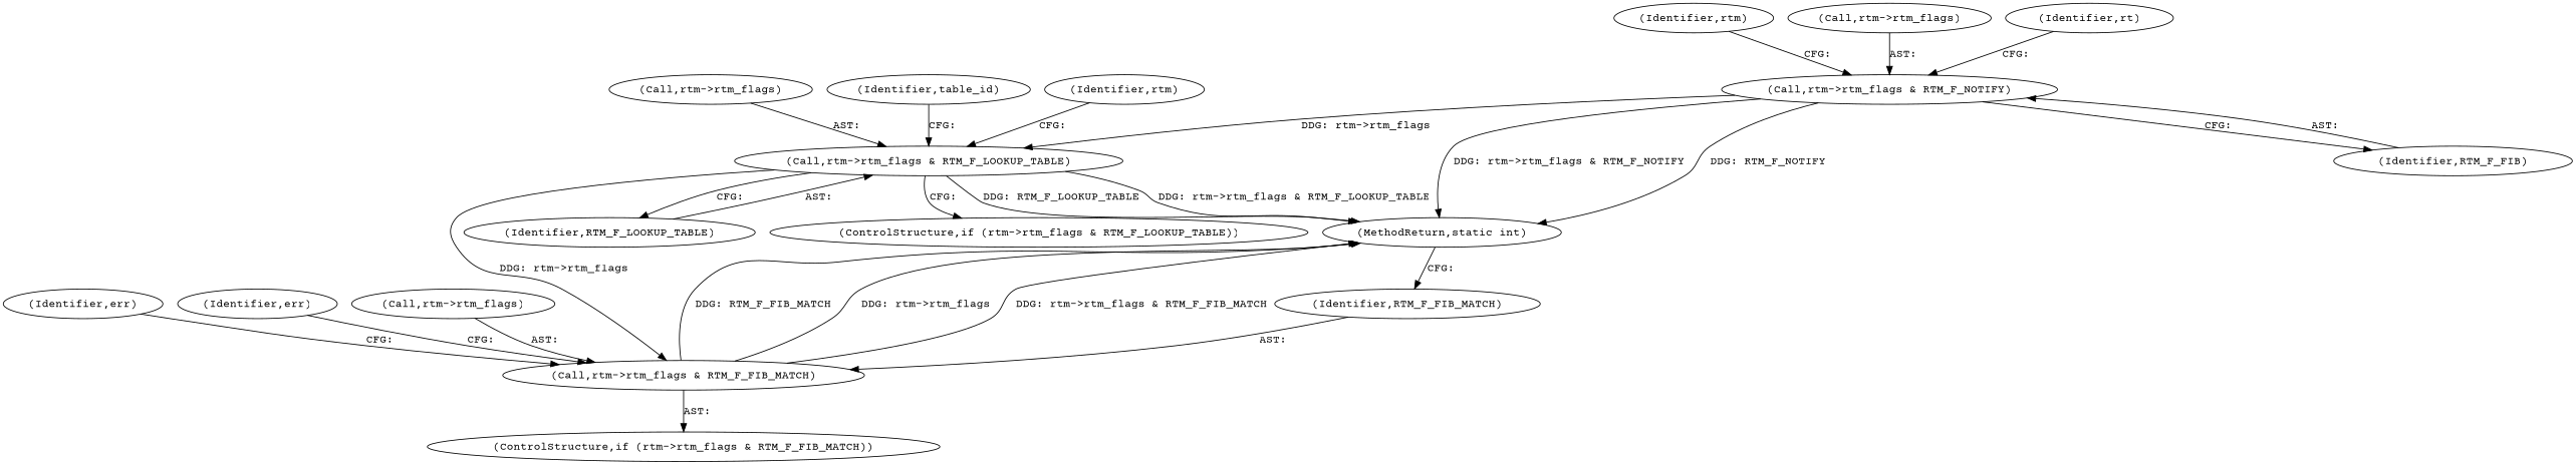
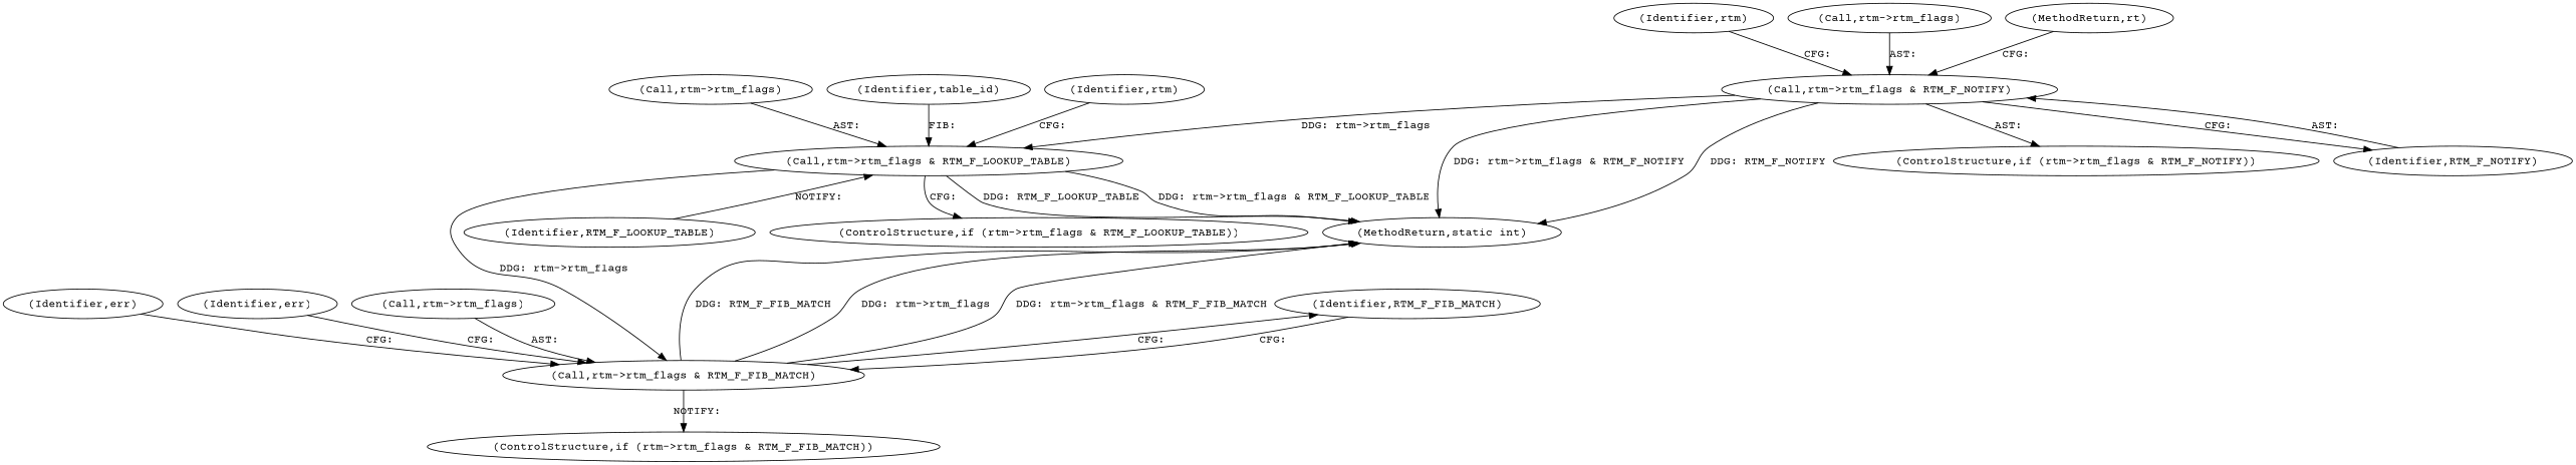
  digraph {
    fontname="Courier Prime"
    node [fontname="Courier Prime"]
    edge [fontname="Courier Prime"]
    n1 [label="(Call,rtm->rtm_flags & RTM_F_NOTIFY)"]
    n2 [label="(Call,rtm->rtm_flags & RTM_F_LOOKUP_TABLE)"]
-   n3 [label="(Identifier,RTM_F_FIB)"]
+   n3 [label="(Identifier,RTM_F_NOTIFY)"]
    n4 [label="(MethodReturn,static int)"]
+   n5 [label="(ControlStructure,if (rtm->rtm_flags & RTM_F_NOTIFY))"]
    n6 [label="(Call,rtm->rtm_flags & RTM_F_FIB_MATCH)"]
    n7 [label="(Identifier,RTM_F_LOOKUP_TABLE)"]
    n8 [label="(ControlStructure,if (rtm->rtm_flags & RTM_F_LOOKUP_TABLE))"]
    n9 [label="(Identifier,RTM_F_FIB_MATCH)"]
    n10 [label="(ControlStructure,if (rtm->rtm_flags & RTM_F_FIB_MATCH))"]
    n11 [label="(Identifier,rtm)"]
    n12 [label="(Call,rtm->rtm_flags)"]
    n13 [label="(Call,rtm->rtm_flags)"]
    n14 [label="(Identifier,table_id)"]
    n15 [label="(Identifier,err)"]
    n16 [label="(Identifier,err)"]
    n17 [label="(Identifier,rtm)"]
    n18 [label="(Call,rtm->rtm_flags)"]
-   n19 [label="(Identifier,rt)"]
+   n19 [label="(MethodReturn,rt)"]
    n1 -> n2 [label="DDG: rtm->rtm_flags"]
    n1 -> n3 [label="CFG: "]
    n1 -> n4 [label="DDG: rtm->rtm_flags & RTM_F_NOTIFY"]
    n1 -> n4 [label="DDG: RTM_F_NOTIFY"]
+   n1 -> n5 [label="AST: "]
    n2 -> n4 [label="DDG: RTM_F_LOOKUP_TABLE"]
    n2 -> n4 [label="DDG: rtm->rtm_flags & RTM_F_LOOKUP_TABLE"]
    n2 -> n6 [label="DDG: rtm->rtm_flags"]
-   n2 -> n7 [label="CFG: "]
    n2 -> n8 [label="CFG: "]
    n3 -> n1 [label="AST: "]
    n6 -> n4 [label="DDG: RTM_F_FIB_MATCH"]
    n6 -> n4 [label="DDG: rtm->rtm_flags"]
    n6 -> n4 [label="DDG: rtm->rtm_flags & RTM_F_FIB_MATCH"]
-   n4 -> n9 [label="CFG: "]
-   n6 -> n10 [label="AST: "]
-   n7 -> n2 [label="AST: "]
-   n9 -> n6 [label="AST: "]
+   n6 -> n9 [label="CFG: "]
+   n6 -> n10 [label="NOTIFY: "]
+   n7 -> n2 [label="NOTIFY: "]
+   n9 -> n6 [label="CFG: "]
    n11 -> n1 [label="CFG: "]
    n12 -> n2 [label="AST: "]
    n13 -> n1 [label="AST: "]
-   n14 -> n2 [label="CFG: "]
+   n14 -> n2 [label="FIB: "]
    n15 -> n6 [label="CFG: "]
    n16 -> n6 [label="CFG: "]
    n17 -> n2 [label="CFG: "]
    n18 -> n6 [label="AST: "]
    n19 -> n1 [label="CFG: "]
  }
